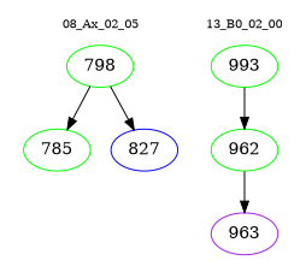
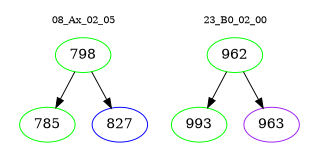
  digraph {
    node [color=green]
    edge [color=black]
    n1 [label=798]
    n2 [label=785]
    n3 [color=blue label=827]
    n4 [label=962]
    n5 [label=993]
    n6 [color=purple label=963]
    subgraph cluster_1 {
      color=white
      fontsize=10
      label="08_Ax_02_05"
      n1
      n2
      n3
    }
    subgraph cluster_2 {
      color=white
      fontsize=10
-     label="13_B0_02_00"
+     label="23_B0_02_00"
      n4
      n5
      n6
    }
    n1 -> n2
    n1 -> n3
-   n5 -> n4
+   n4 -> n5
    n4 -> n6
  }
